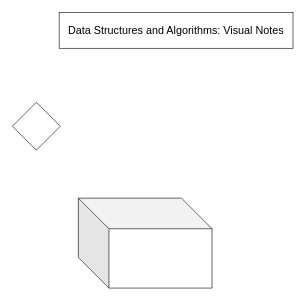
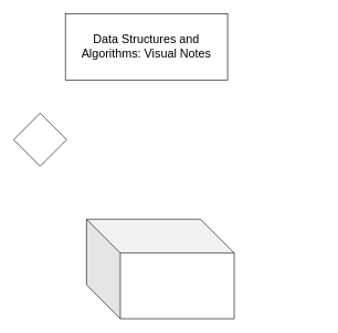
  <mxCell id="0" />
  <mxCell id="1" parent="0" />
- <mxCell id="2" value="&lt;font style=&quot;font-size: 18px&quot;&gt;Data Structures and Algorithms: Visual Notes&lt;/font&gt;" style="rounded=0;whiteSpace=wrap;html=1;" parent="1" vertex="1"><mxGeometry x="98" y="20" width="390" height="60" as="geometry" /></mxCell>
+ <mxCell id="2" value="&lt;font style=&quot;font-size: 18px&quot;&gt;Data Structures and Algorithms: Visual Notes&lt;/font&gt;" style="rounded=0;whiteSpace=wrap;html=1;" parent="1" vertex="1"><mxGeometry x="98" y="20" width="245" height="100" as="geometry" /></mxCell>
  <mxCell id="3" value="" style="shape=cube;whiteSpace=wrap;html=1;boundedLbl=1;backgroundOutline=1;darkOpacity=0.05;darkOpacity2=0.1;size=51;" parent="1" vertex="1"><mxGeometry x="130" y="330" width="223" height="150" as="geometry" /></mxCell>
  <mxCell id="4" value="" style="rhombus;whiteSpace=wrap;html=1;" vertex="1" parent="1"><mxGeometry x="20" y="170" width="80" height="80" as="geometry" /></mxCell>
